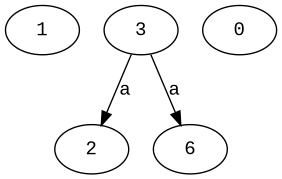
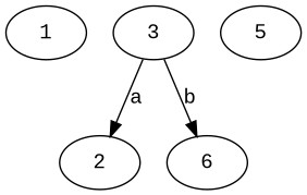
  strict digraph {
    fontname="Liberation Mono"
    node [fontname="Liberation Mono"]
    edge [fontname="Liberation Mono"]
    1
    3
    2
    6
-   0
+   0 [label=5]
    3 -> 2 [label=a]
-   3 -> 6 [label=a]
+   3 -> 6 [label=b]
  }
